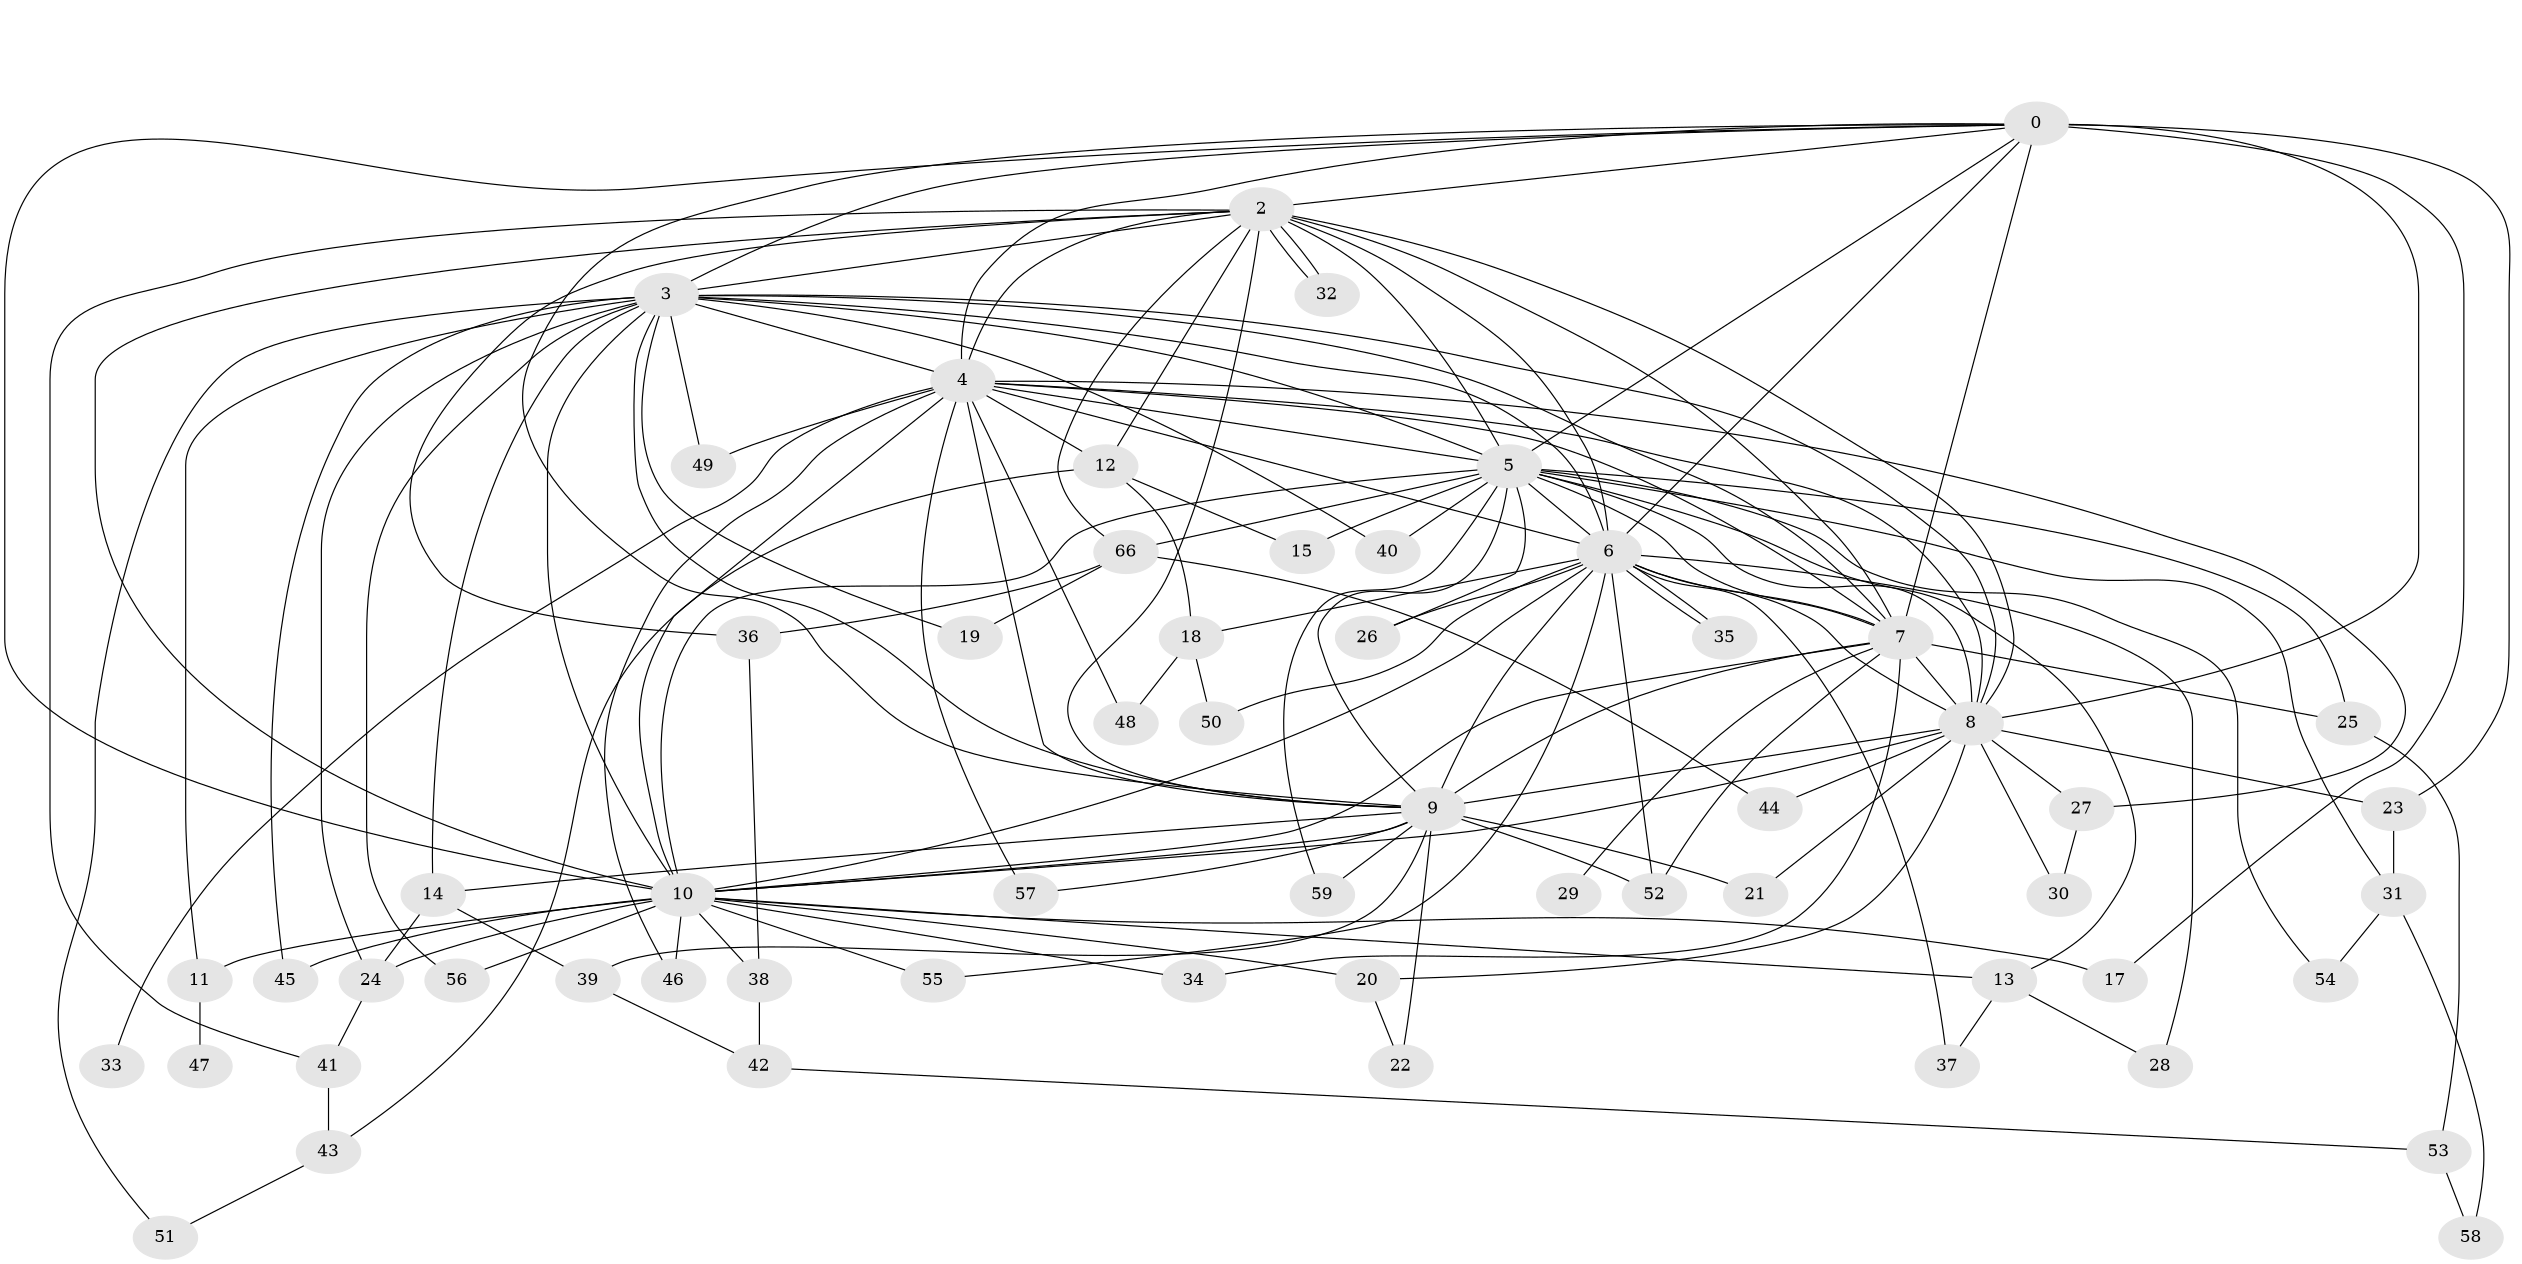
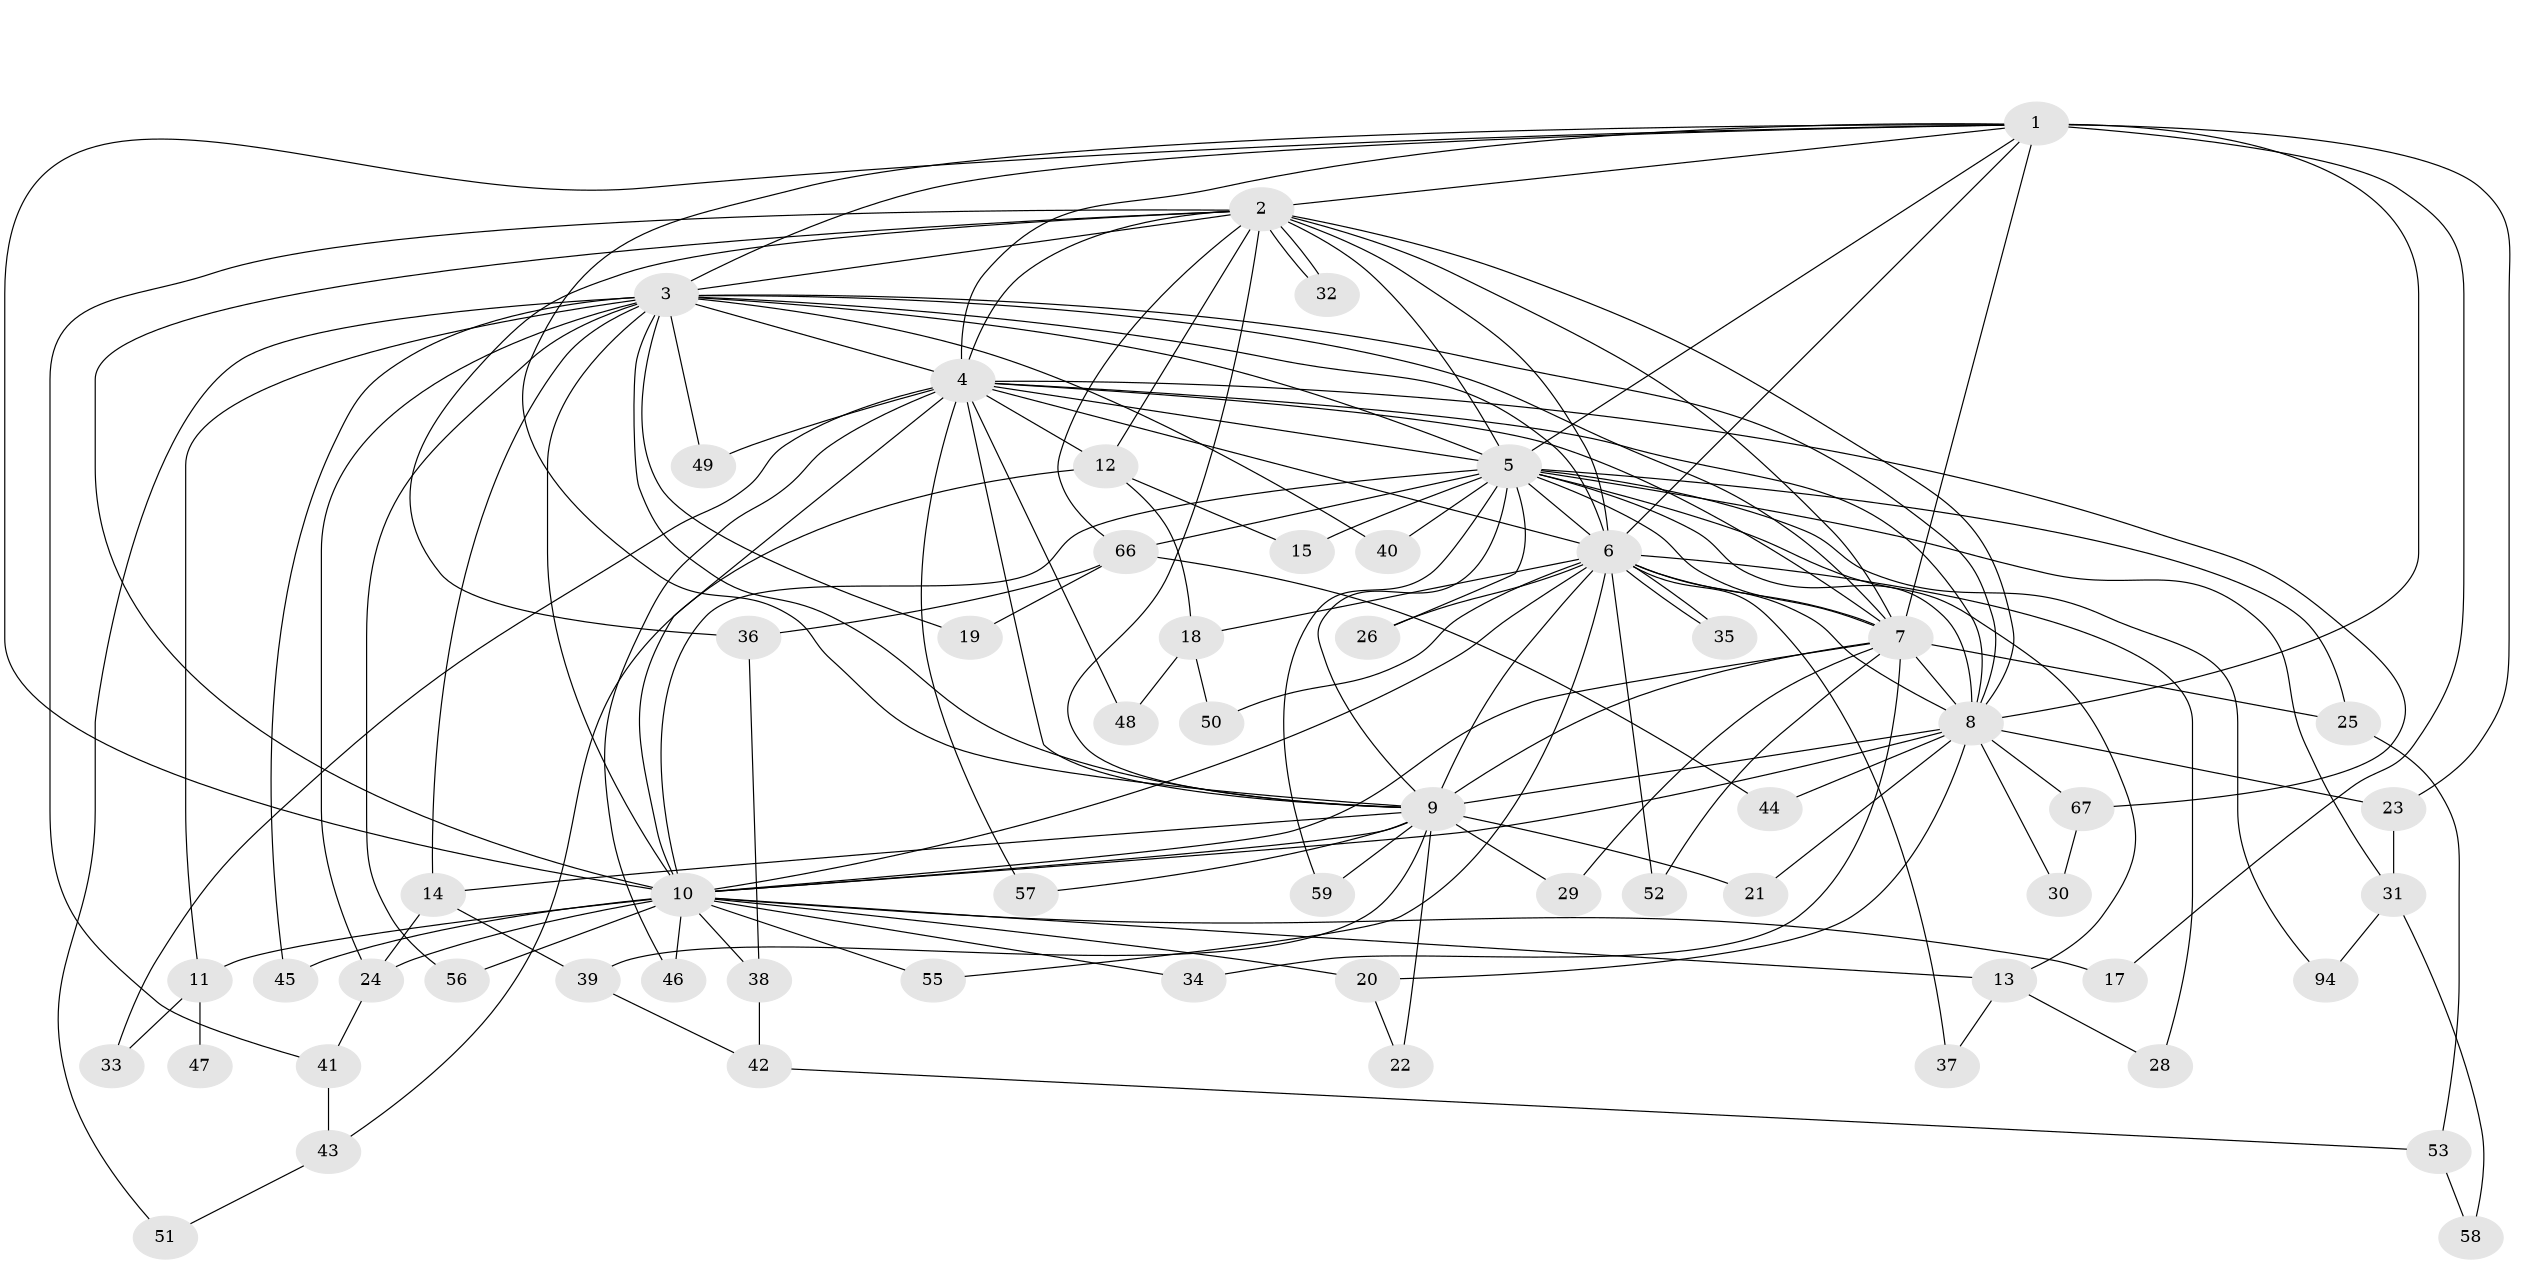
  graph {
    fontname="DejaVu Serif"
    node [color=gray90 fontname="DejaVu Serif" style=filled]
    edge [fontname="DejaVu Serif"]
-   1 [label=0]
+   1
    2
    3
    4
    5
    6
    7
    8
    9
    10
    17
    23
    12
    n14 [label=66]
    32
    36
    41
    11
    14
    19
    24
    40
    45
    49
    51
    56
-   27
+   27 [label=67]
    33
    46
    48
    57
    13
    15
    25
    26
    31
-   54
+   54 [label=94]
    59
    18
    28
    35
    37
    50
    52
    55
    29
    34
    20
    21
    30
    44
    22
    39
    38
    43
    47
    53
    58
    42
    1 -- 2
    1 -- 3
    1 -- 4
    1 -- 5
    1 -- 6
    1 -- 7
    1 -- 8
    1 -- 9
    1 -- 10
    1 -- 17
    1 -- 23
    2 -- 3
    2 -- 4
    2 -- 5
    2 -- 6
    2 -- 7
    2 -- 8
    2 -- 9
    2 -- 10
    2 -- 12
    2 -- n14
    2 -- 32
    2 -- 32
    2 -- 36
    2 -- 41
    3 -- 4
    3 -- 5
    3 -- 6
    3 -- 7
    3 -- 8
    3 -- 9
    3 -- 10
    3 -- 11
    3 -- 14
    3 -- 19
    3 -- 24
    3 -- 40
    3 -- 45
    3 -- 49
    3 -- 51
    3 -- 56
    4 -- 5
    4 -- 6
    4 -- 7
    4 -- 8
    4 -- 9
    4 -- 10
    4 -- 12
    4 -- 49
    4 -- 27
    4 -- 33
    4 -- 46
    4 -- 48
    4 -- 57
    5 -- 6
    5 -- 7
    5 -- 8
    5 -- 9
    5 -- 10
    5 -- n14
    5 -- 40
    5 -- 13
    5 -- 15
    5 -- 25
    5 -- 26
    5 -- 31
    5 -- 54
    5 -- 59
    6 -- 7
    6 -- 8
    6 -- 9
    6 -- 10
    6 -- 26
    6 -- 18
    6 -- 28
    6 -- 35
    6 -- 35
    6 -- 37
    6 -- 50
    6 -- 52
    6 -- 55
    7 -- 8
    7 -- 9
    7 -- 10
    7 -- 25
    7 -- 52
    7 -- 29
    7 -- 34
    8 -- 9
    8 -- 10
    8 -- 23
    8 -- 27
    8 -- 20
    8 -- 21
    8 -- 30
    8 -- 44
    9 -- 10
    9 -- 14
    9 -- 57
    9 -- 59
-   9 -- 52
+   9 -- 29
    9 -- 21
    9 -- 22
    9 -- 39
    10 -- 17
    10 -- 11
    10 -- 24
    10 -- 45
    10 -- 56
    10 -- 46
    10 -- 13
    10 -- 55
    10 -- 34
    10 -- 20
    10 -- 38
    23 -- 31
    12 -- 15
    12 -- 18
    12 -- 43
    n14 -- 36
    n14 -- 19
    n14 -- 44
    36 -- 38
    41 -- 43
+   11 -- 33
    11 -- 47
    14 -- 24
    14 -- 39
    24 -- 41
    27 -- 30
    13 -- 28
    13 -- 37
    25 -- 53
    31 -- 54
    31 -- 58
    18 -- 48
    18 -- 50
    20 -- 22
    39 -- 42
    38 -- 42
    43 -- 51
    53 -- 58
    42 -- 53
  }
